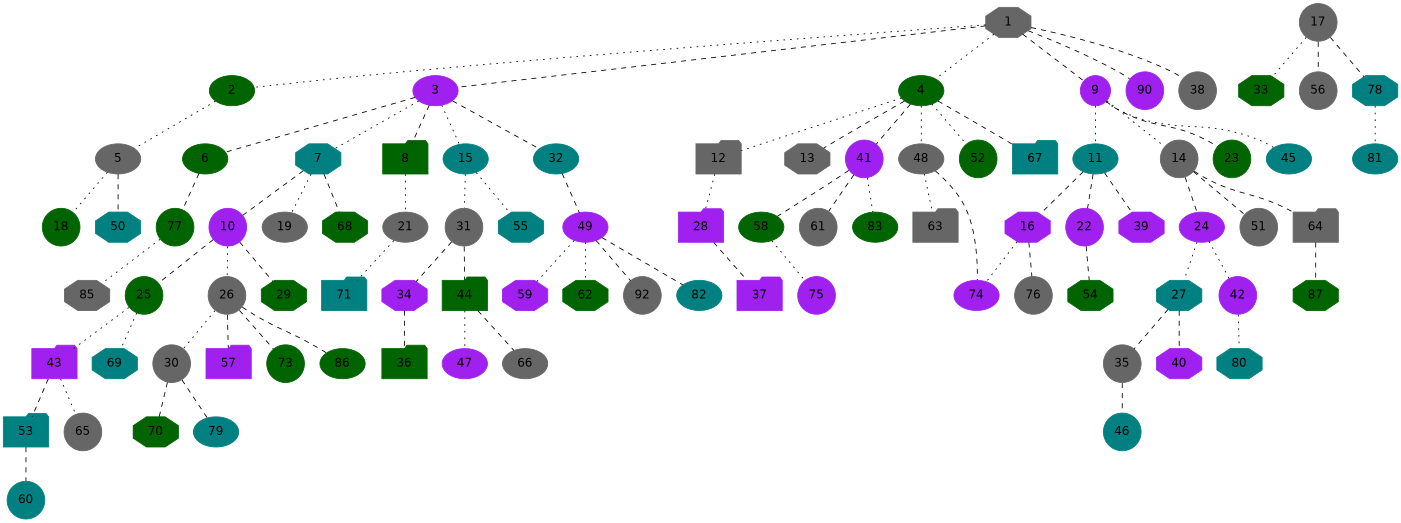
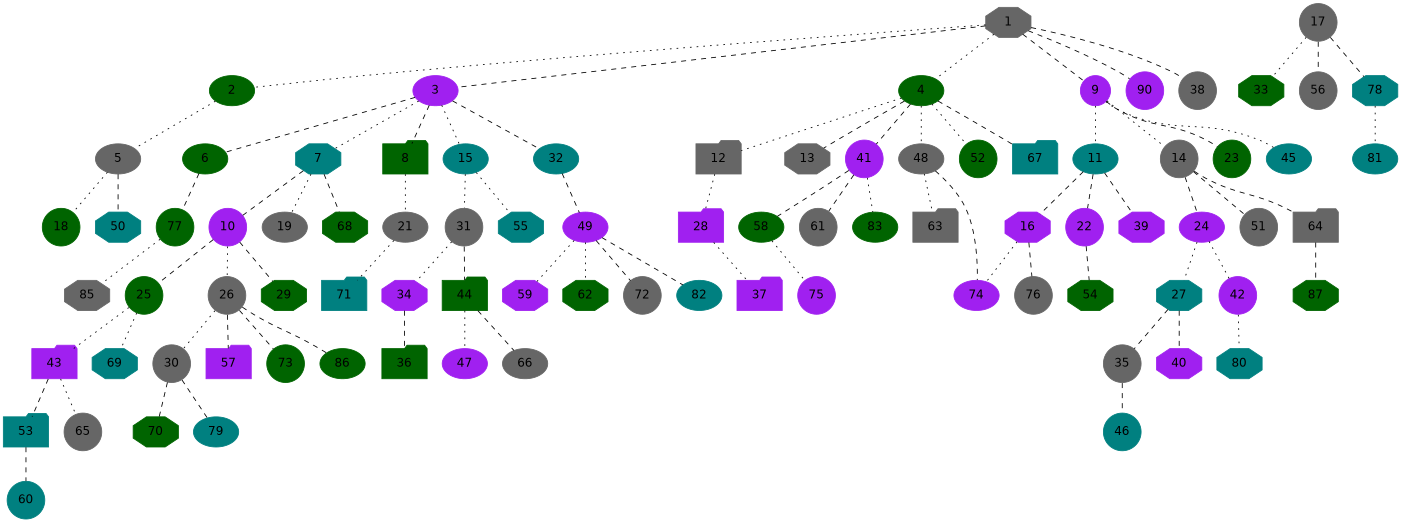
  graph {
    fontname="DejaVu Sans"
    node [color=gray40 fontname="DejaVu Sans" shape=circle style=filled]
    edge [fontname="DejaVu Sans" style=dashed]
    1 [shape=octagon]
    2 [color=darkgreen shape=ellipse]
    3 [color=purple shape=ellipse]
    4 [color=darkgreen shape=ellipse]
    9 [color=purple]
    n6 [color=purple label=90]
    38
    5 [shape=ellipse]
    6 [color=darkgreen shape=ellipse]
    7 [color=teal shape=octagon]
    8 [color=darkgreen shape=folder]
    15 [color=teal shape=ellipse]
    32 [color=teal shape=ellipse]
    12 [shape=folder]
    13 [shape=octagon]
    41 [color=purple]
    48 [shape=ellipse]
    52 [color=darkgreen]
    67 [color=teal shape=folder]
    11 [color=teal shape=ellipse]
    14
    23 [color=darkgreen]
    45 [color=teal shape=ellipse]
    18 [color=darkgreen]
    50 [color=teal shape=octagon]
    77 [color=darkgreen]
    10 [color=purple]
    19 [shape=ellipse]
    68 [color=darkgreen shape=octagon]
    21 [shape=ellipse]
    31
    55 [color=teal shape=octagon]
    49 [color=purple shape=ellipse]
    28 [color=purple shape=folder]
    58 [color=darkgreen shape=ellipse]
    61
    83 [color=darkgreen shape=ellipse]
    63 [shape=folder]
    74 [color=purple shape=ellipse]
    85 [shape=octagon]
    25 [color=darkgreen]
    26
    29 [color=darkgreen shape=octagon]
    71 [color=teal shape=folder]
    16 [color=purple shape=octagon]
    22 [color=purple]
    39 [color=purple shape=octagon]
    24 [color=purple shape=ellipse]
    51
    64 [shape=folder]
    43 [color=purple shape=folder]
    69 [color=teal shape=octagon]
    30
    57 [color=purple shape=folder]
    73 [color=darkgreen]
    86 [color=darkgreen shape=ellipse]
    76
    54 [color=darkgreen shape=octagon]
    37 [color=purple shape=folder]
    27 [color=teal shape=octagon]
    42 [color=purple]
    87 [color=darkgreen shape=octagon]
    34 [color=purple shape=octagon]
    44 [color=darkgreen shape=folder]
    33 [color=darkgreen shape=octagon]
    17
    56
    78 [color=teal shape=octagon]
    81 [color=teal shape=ellipse]
    35
    40 [color=purple shape=octagon]
    80 [color=teal shape=octagon]
    53 [color=teal shape=folder]
    65
    70 [color=darkgreen shape=octagon]
    79 [color=teal shape=ellipse]
    46 [color=teal]
    36 [color=darkgreen shape=folder]
    47 [color=purple shape=ellipse]
    66 [shape=ellipse]
    59 [color=purple shape=octagon]
    62 [color=darkgreen shape=octagon]
-   72 [label=92]
+   72
    82 [color=teal shape=ellipse]
    75 [color=purple]
    60 [color=teal]
    1 -- 2 [style=dotted]
    1 -- 3
    1 -- 4 [style=dotted]
    1 -- 9
    1 -- n6
    1 -- 38
    2 -- 5 [style=dotted]
    3 -- 6
    3 -- 7 [style=dotted]
    3 -- 8
    3 -- 15 [style=dotted]
    3 -- 32
    4 -- 12 [style=dotted]
    4 -- 13
    4 -- 41
    4 -- 48 [style=dotted]
    4 -- 52 [style=dotted]
    4 -- 67
    9 -- 11 [style=dotted]
    9 -- 14 [style=dotted]
    9 -- 23
    9 -- 45 [style=dotted]
    5 -- 18 [style=dotted]
    5 -- 50
    6 -- 77
    7 -- 10
    7 -- 19 [style=dotted]
    7 -- 68
    8 -- 21 [style=dotted]
    15 -- 31 [style=dotted]
    15 -- 55 [style=dotted]
    32 -- 49
    12 -- 28 [style=dotted]
    41 -- 58
    41 -- 61
    41 -- 83 [style=dotted]
    48 -- 63 [style=dotted]
    48 -- 74
    11 -- 16
    11 -- 22
    11 -- 39
    14 -- 24
    14 -- 51
    14 -- 64
    77 -- 85 [style=dotted]
    10 -- 25
    10 -- 26 [style=dotted]
    10 -- 29
    21 -- 71 [style=dotted]
-   31 -- 34
+   31 -- 34 [style=dotted]
    31 -- 44
    49 -- 59 [style=dotted]
    49 -- 62 [style=dotted]
    49 -- 72
    49 -- 82
-   28 -- 37
+   28 -- 37 [style=dotted]
    58 -- 75 [style=dotted]
    25 -- 43 [style=dotted]
    25 -- 69 [style=dotted]
    26 -- 30 [style=dotted]
    26 -- 57
    26 -- 73
    26 -- 86
    16 -- 74 [style=dotted]
    16 -- 76
    22 -- 54
    24 -- 27 [style=dotted]
    24 -- 42 [style=dotted]
    64 -- 87
    43 -- 53
    43 -- 65 [style=dotted]
    30 -- 70
    30 -- 79
    27 -- 35
    27 -- 40
    42 -- 80 [style=dotted]
    34 -- 36
    44 -- 47 [style=dotted]
    44 -- 66
    17 -- 33 [style=dotted]
    17 -- 56
    17 -- 78
    78 -- 81 [style=dotted]
    35 -- 46
    53 -- 60
  }
